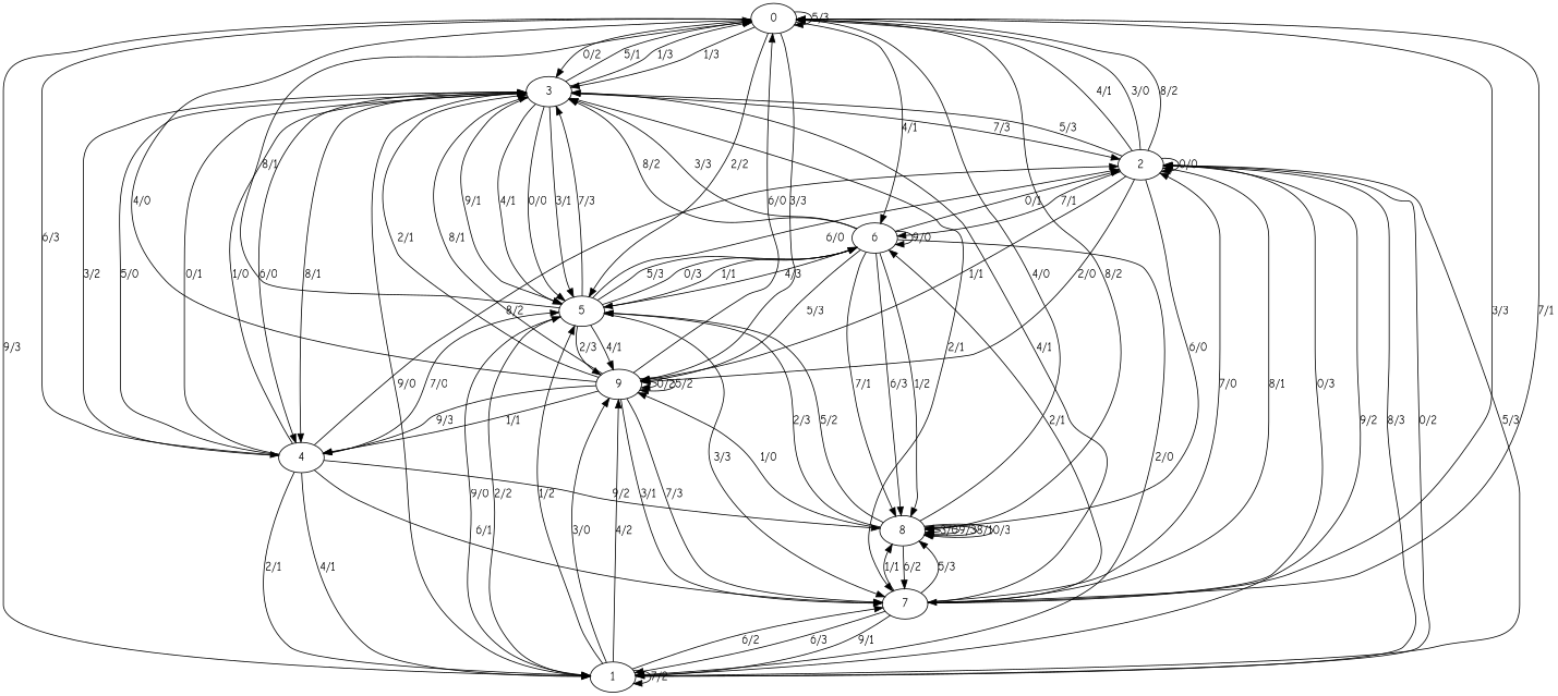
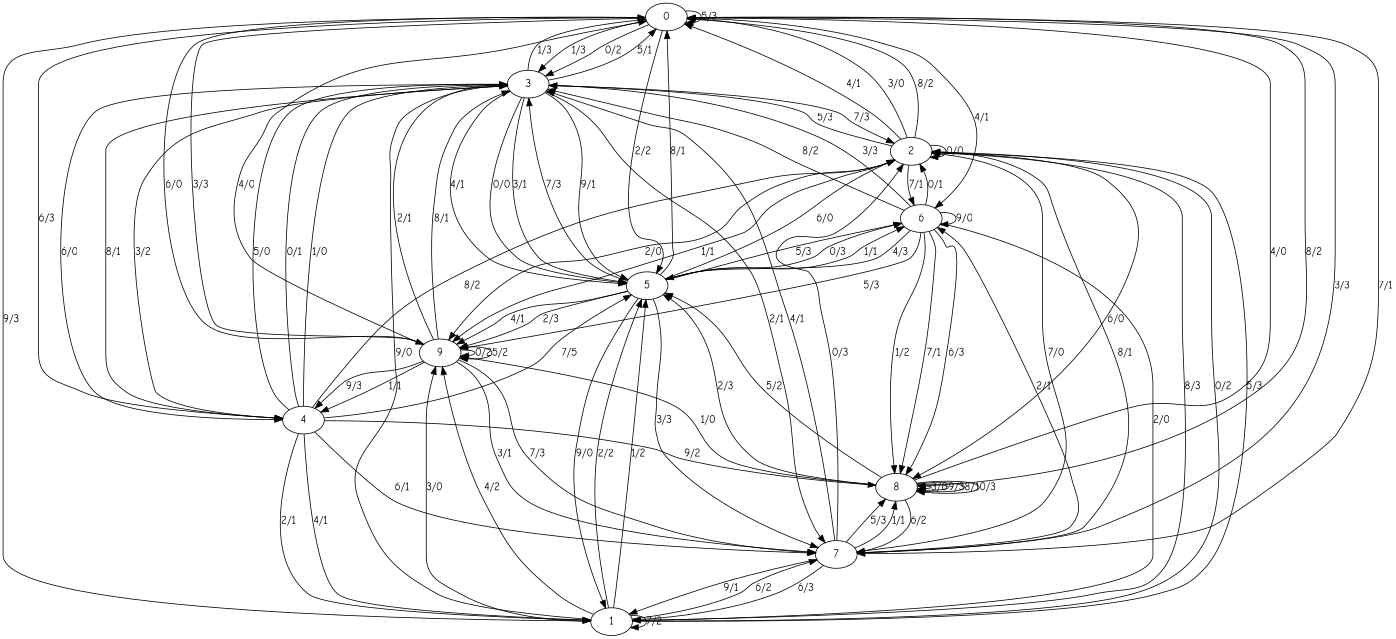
  digraph {
    fontname="Comic Neue"
    node [fontname="Comic Neue"]
    edge [fontname="Comic Neue"]
    0
    3
    7
    1
    9
    4
    8
    5
    6
    2
    0 -> 0 [label="5/3"]
    0 -> 3 [label="1/3"]
    0 -> 3 [label="0/2"]
    0 -> 7 [label="7/1"]
    0 -> 1 [label="9/3"]
    0 -> 9 [label="3/3"]
    0 -> 4 [label="6/3"]
    0 -> 8 [label="8/2"]
    0 -> 5 [label="2/2"]
    0 -> 6 [label="4/1"]
    3 -> 0 [label="5/1"]
    3 -> 0 [label="1/3"]
    3 -> 7 [label="2/1"]
    3 -> 4 [label="6/0"]
    3 -> 4 [label="8/1"]
    3 -> 5 [label="9/1"]
    3 -> 5 [label="4/1"]
    3 -> 5 [label="0/0"]
    3 -> 5 [label="3/1"]
    3 -> 2 [label="7/3"]
    7 -> 0 [label="3/3"]
    7 -> 3 [label="4/1"]
    7 -> 1 [label="6/3"]
    7 -> 1 [label="9/1"]
    7 -> 8 [label="5/3"]
    7 -> 8 [label="1/1"]
    7 -> 6 [label="2/1"]
    7 -> 2 [label="0/3"]
    7 -> 2 [label="7/0"]
    7 -> 2 [label="8/1"]
    1 -> 3 [label="9/0"]
    1 -> 7 [label="6/2"]
    1 -> 1 [label="7/2"]
    1 -> 9 [label="3/0"]
    1 -> 9 [label="4/2"]
    1 -> 5 [label="2/2"]
    1 -> 5 [label="1/2"]
    1 -> 2 [label="8/3"]
    1 -> 2 [label="0/2"]
    1 -> 2 [label="5/3"]
    9 -> 0 [label="4/0"]
    9 -> 0 [label="6/0"]
    9 -> 3 [label="2/1"]
    9 -> 3 [label="8/1"]
    9 -> 7 [label="3/1"]
    9 -> 7 [label="7/3"]
    9 -> 9 [label="0/2"]
    9 -> 9 [label="5/2"]
    9 -> 4 [label="1/1"]
    9 -> 4 [label="9/3"]
    4 -> 3 [label="3/2"]
    4 -> 3 [label="5/0"]
    4 -> 3 [label="0/1"]
    4 -> 3 [label="1/0"]
    4 -> 7 [label="6/1"]
    4 -> 1 [label="2/1"]
    4 -> 1 [label="4/1"]
    4 -> 8 [label="9/2"]
-   4 -> 5 [label="7/0"]
+   4 -> 5 [label="7/5"]
    4 -> 2 [label="8/2"]
    8 -> 0 [label="4/0"]
    8 -> 7 [label="6/2"]
    8 -> 9 [label="1/0"]
    8 -> 8 [label="3/0"]
    8 -> 8 [label="9/3"]
    8 -> 8 [label="8/1"]
    8 -> 8 [label="0/3"]
    8 -> 5 [label="2/3"]
    8 -> 5 [label="5/2"]
    5 -> 0 [label="8/1"]
    5 -> 3 [label="7/3"]
    5 -> 7 [label="3/3"]
    5 -> 1 [label="9/0"]
    5 -> 9 [label="4/1"]
    5 -> 9 [label="2/3"]
    5 -> 6 [label="5/3"]
    5 -> 6 [label="0/3"]
    5 -> 6 [label="1/1"]
    5 -> 2 [label="6/0"]
    6 -> 3 [label="8/2"]
    6 -> 3 [label="3/3"]
    6 -> 1 [label="2/0"]
    6 -> 9 [label="5/3"]
    6 -> 8 [label="1/2"]
    6 -> 8 [label="7/1"]
    6 -> 8 [label="6/3"]
    6 -> 5 [label="4/3"]
    6 -> 6 [label="9/0"]
    6 -> 2 [label="0/1"]
    2 -> 0 [label="4/1"]
    2 -> 0 [label="3/0"]
    2 -> 0 [label="8/2"]
    2 -> 3 [label="5/3"]
-   2 -> 1 [label="9/2"]
    2 -> 9 [label="1/1"]
    2 -> 9 [label="2/0"]
    2 -> 8 [label="6/0"]
    2 -> 6 [label="7/1"]
    2 -> 2 [label="0/0"]
  }
